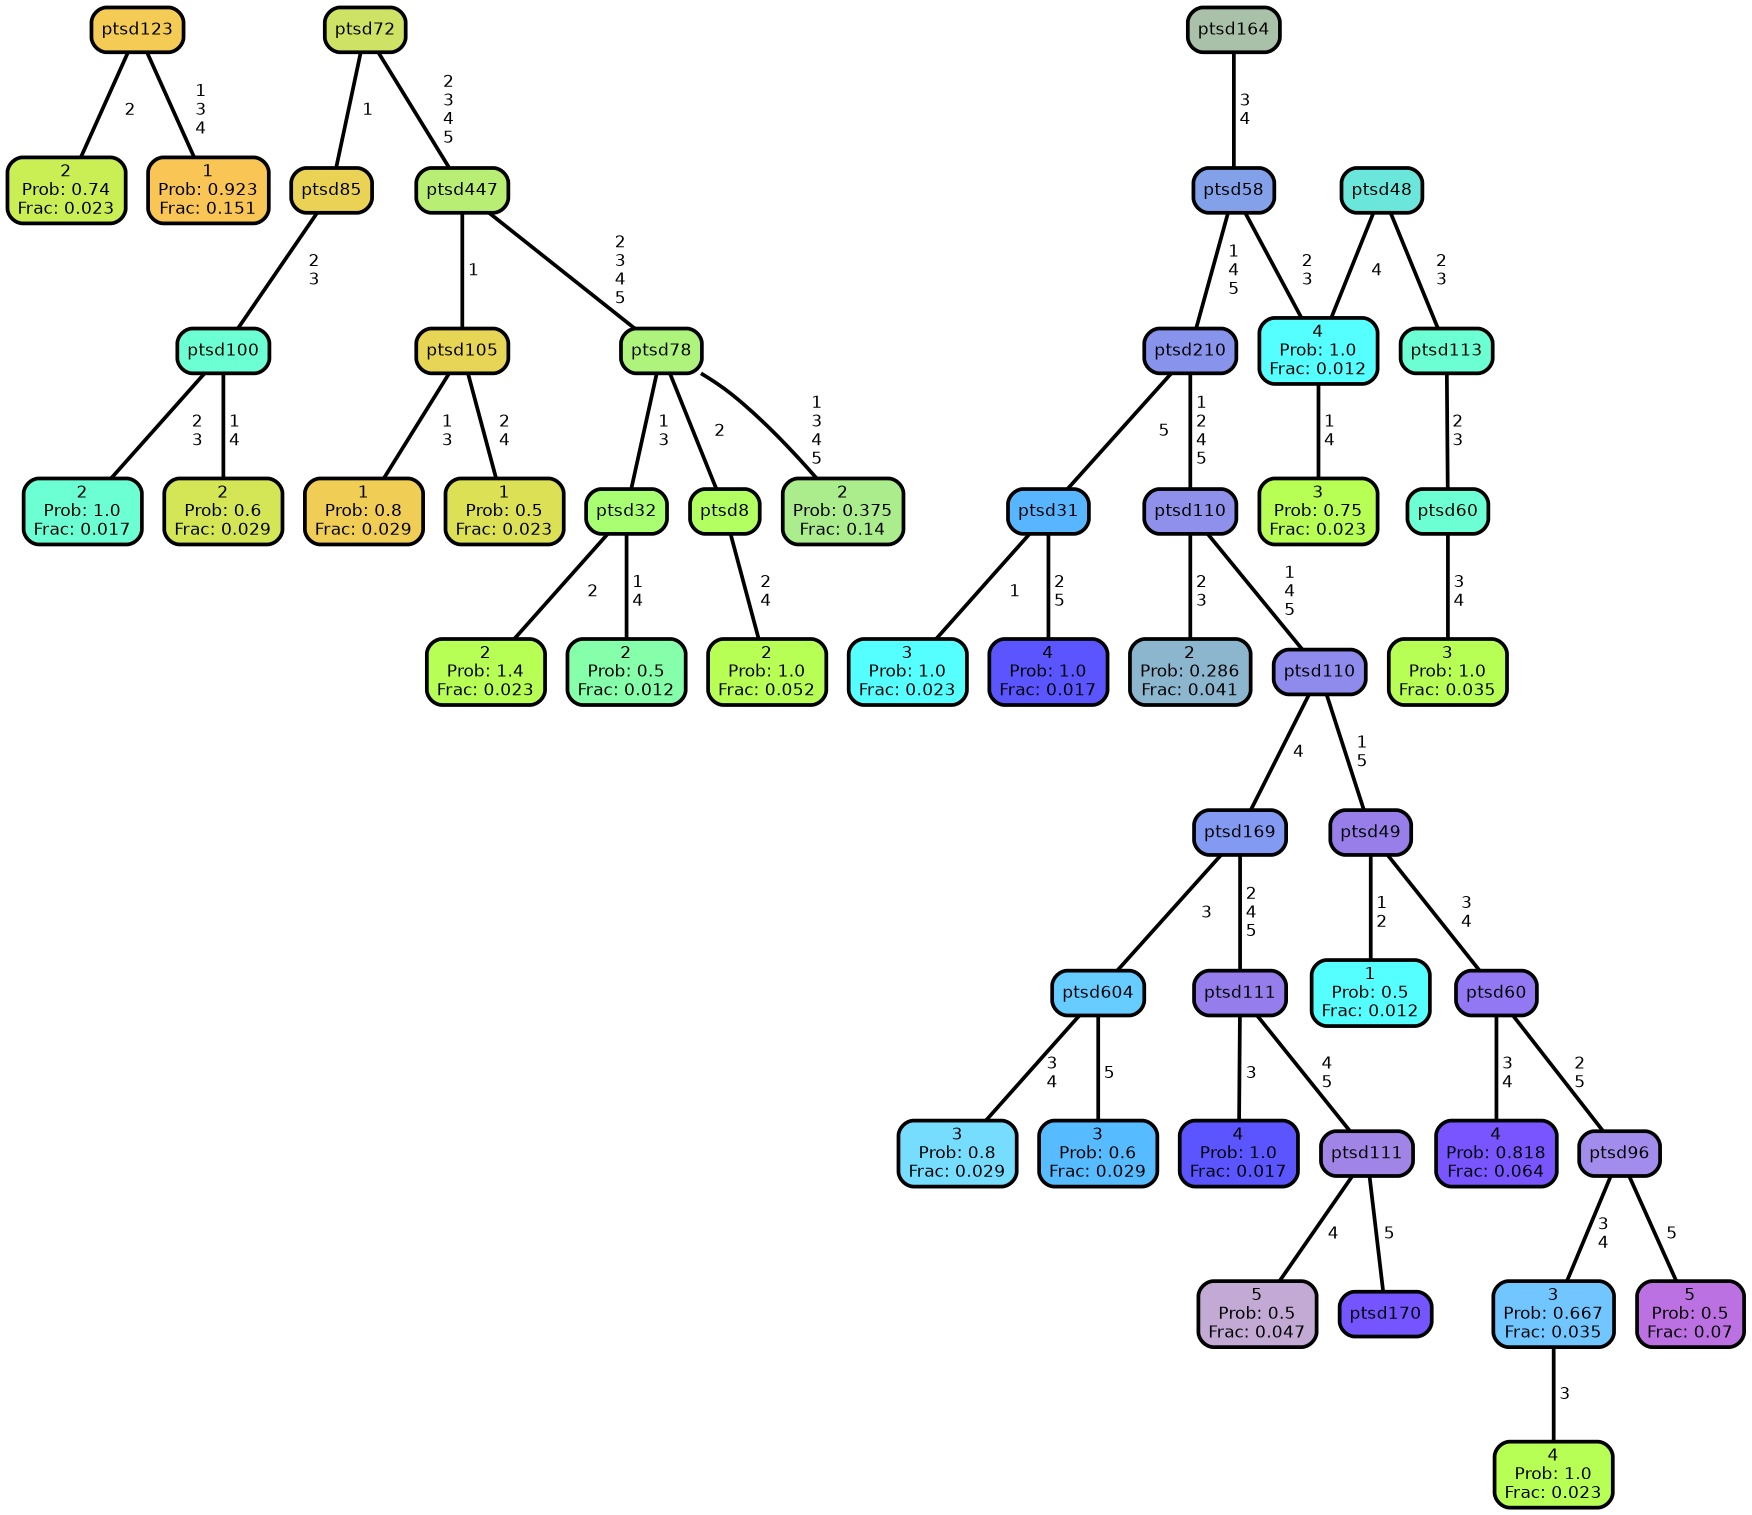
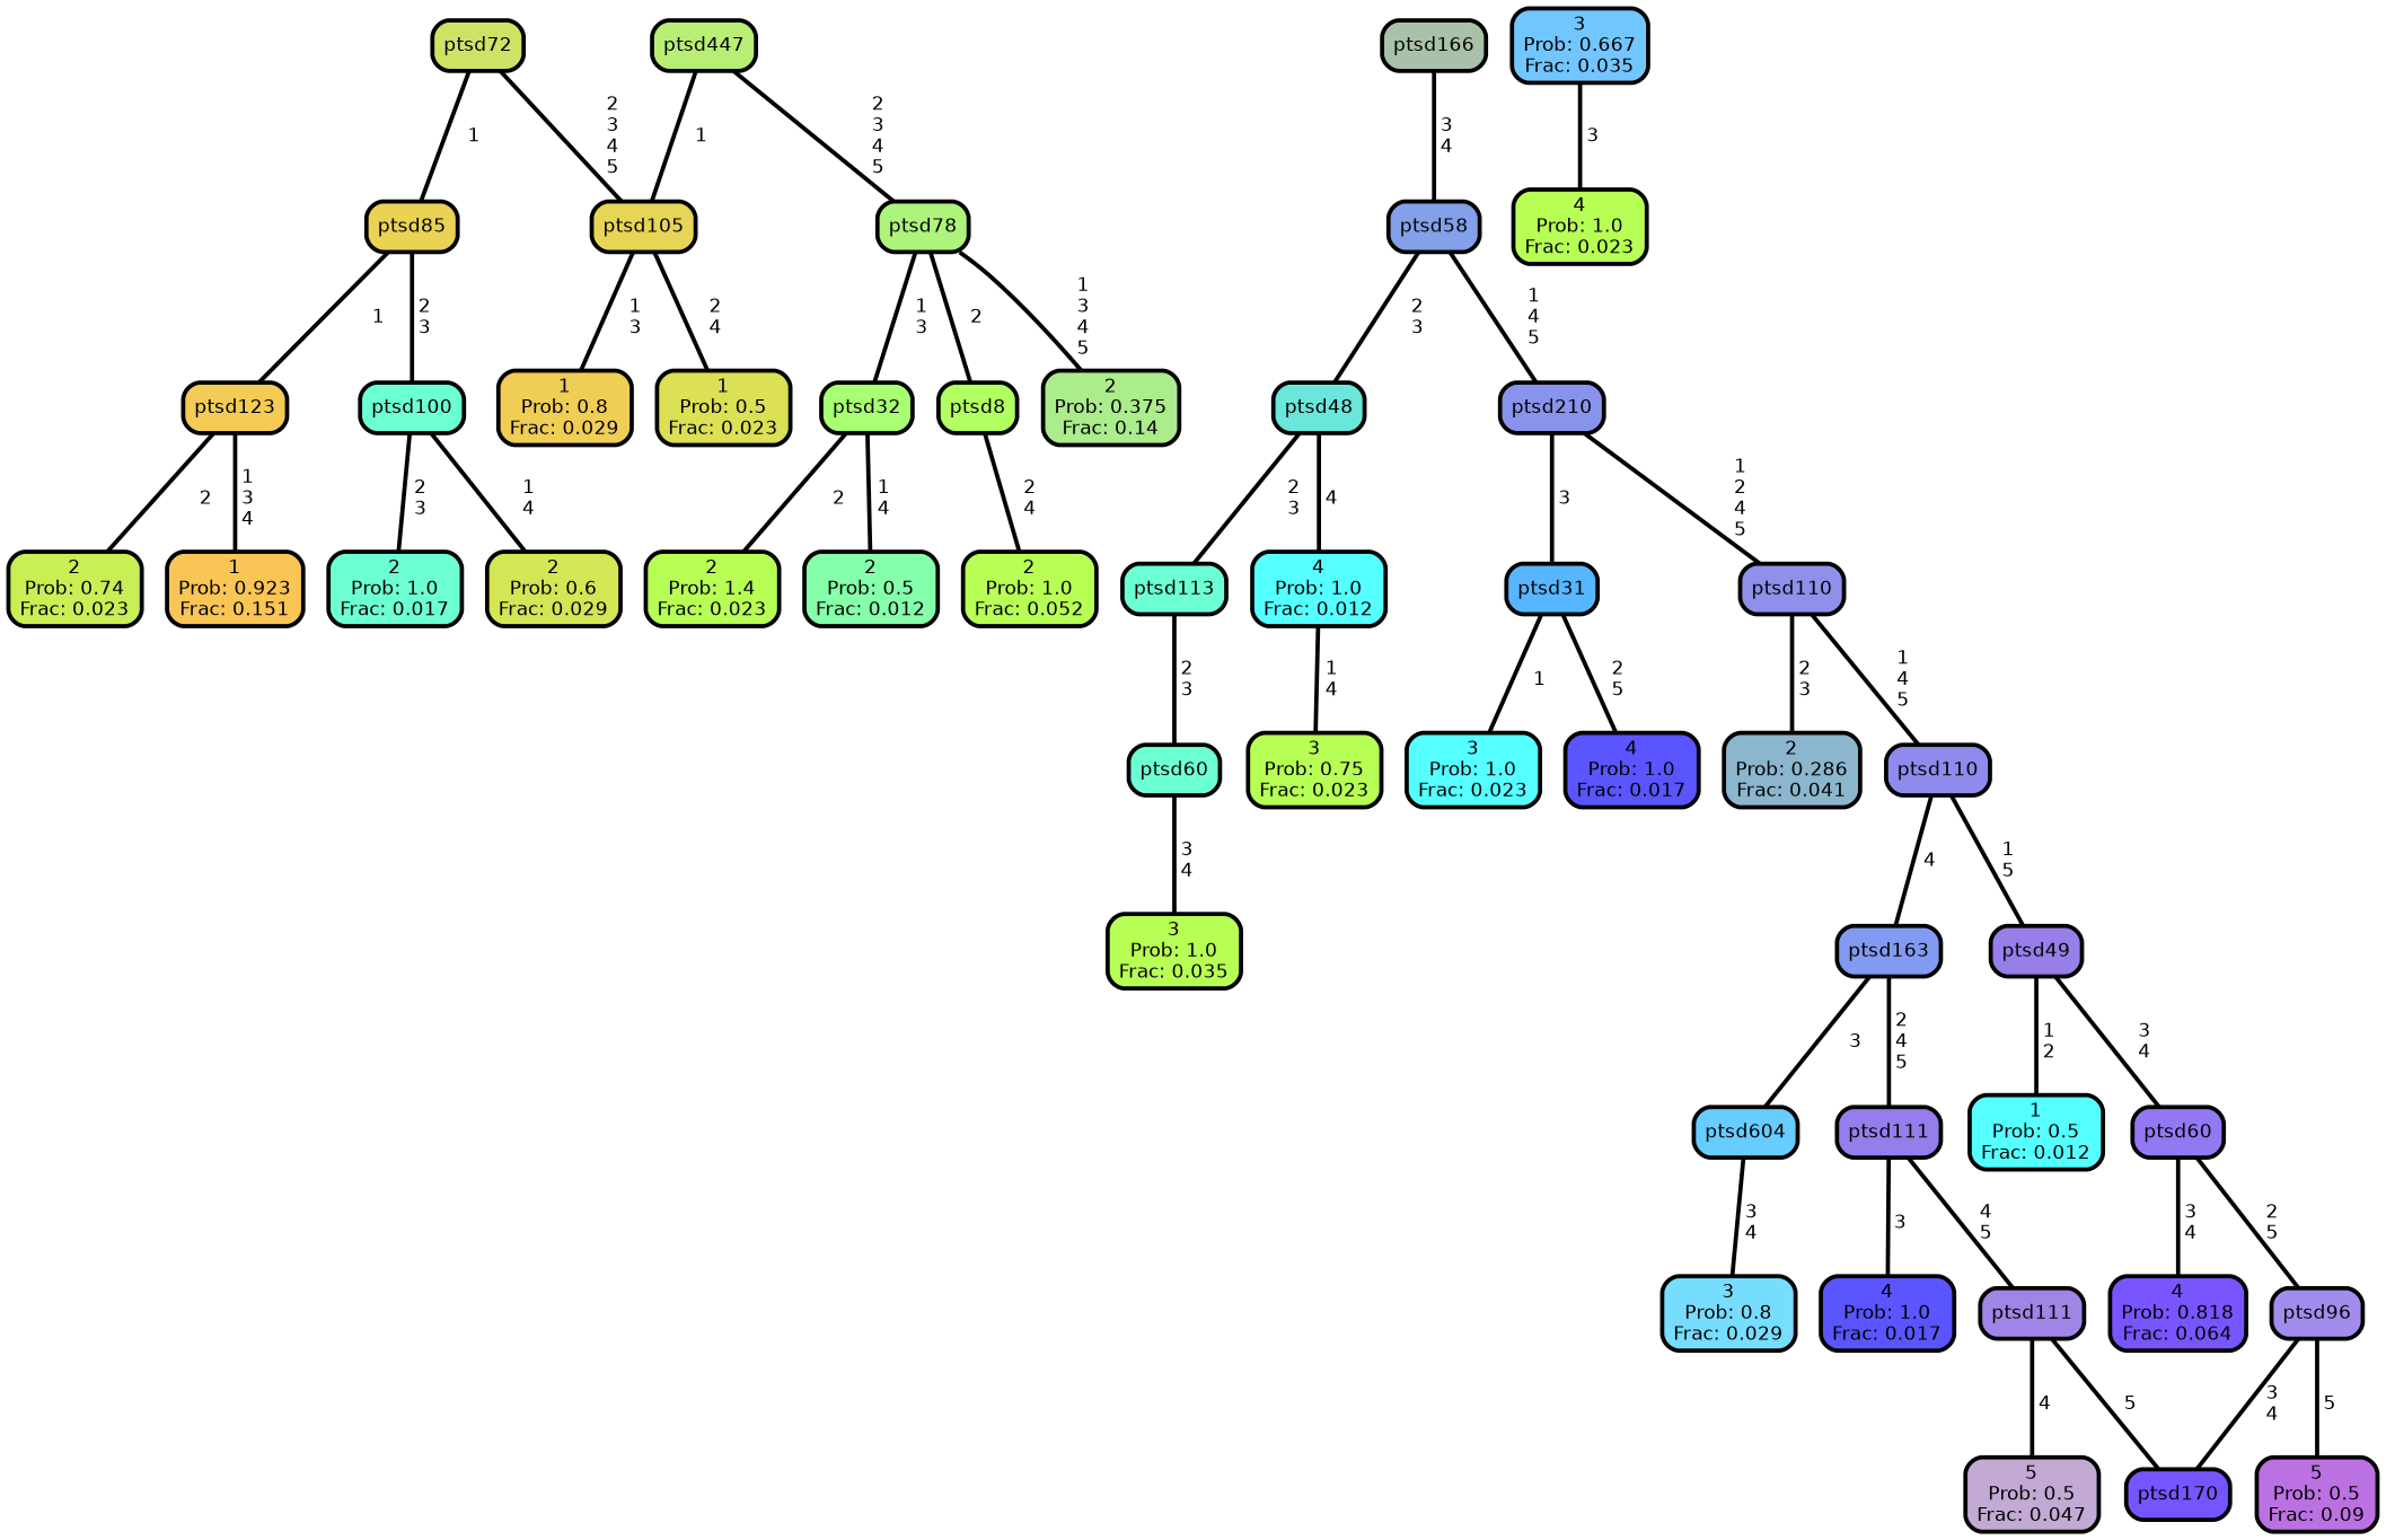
  graph {
    ranksep="0 equally"
    splines=straight
    node [color=black fillcolor="#b8ff55" fontcolor=black fontname=helvetica penwidth=3 shape=box style="filled, rounded"]
    edge [color=black fontname=helvetica penwidth=3]
    n1 [fillcolor="#c9ef55" label="2\nProb: 0.74\nFrac: 0.023"]
    n2 [fillcolor="#f3cb55" label=ptsd123]
    n3 [fillcolor="#f9c555" label="1\nProb: 0.923\nFrac: 0.151"]
    n4 [fillcolor="#ead255" label=ptsd85]
    n5 [fillcolor="#6dffd4" label=ptsd100]
    n6 [fillcolor="#6dffd4" label="2\nProb: 1.0\nFrac: 0.017"]
    n7 [fillcolor="#d4e655" label="2\nProb: 0.6\nFrac: 0.029"]
    n8 [fillcolor="#cee266" label=ptsd72]
    n9 [fillcolor="#b8ee74" label=ptsd447]
    n10 [fillcolor="#e7d555" label=ptsd105]
    n11 [fillcolor="#adf37c" label=ptsd78]
    n12 [fillcolor="#f0cd55" label="1\nProb: 0.8\nFrac: 0.029"]
    n13 [fillcolor="#dbe055" label="1\nProb: 0.5\nFrac: 0.023"]
    n14 [fillcolor="#a7ff71" label=ptsd32]
    n15 [fillcolor="#b1ff60" label=ptsd8]
    n16 [fillcolor="#abec8d" label="2\nProb: 0.375\nFrac: 0.14"]
    n17 [label="2\nProb: 1.4\nFrac: 0.023"]
    n18 [fillcolor="#86ffaa" label="2\nProb: 0.5\nFrac: 0.012"]
    n19 [label="2\nProb: 1.0\nFrac: 0.052"]
-   n20 [fillcolor="#a9c1a8" label=ptsd164]
+   n20 [fillcolor="#a9c1a8" label=ptsd166]
    n21 [fillcolor="#83a1e9" label=ptsd58]
    n22 [fillcolor="#6ae6da" label=ptsd48]
    n23 [fillcolor="#8893ec" label=ptsd210]
    n24 [fillcolor="#6dffd4" label=ptsd60]
    n25 [label="3\nProb: 1.0\nFrac: 0.035"]
    n26 [fillcolor="#6dffd4" label=ptsd113]
    n27 [label="3\nProb: 0.75\nFrac: 0.023"]
    n28 [fillcolor="#55ffff" label="4\nProb: 1.0\nFrac: 0.012"]
    n29 [fillcolor="#57b6ff" label=ptsd31]
    n30 [fillcolor="#8e90ea" label=ptsd110]
    n31 [fillcolor="#55ffff" label="3\nProb: 1.0\nFrac: 0.023"]
    n32 [fillcolor="#5a55ff" label="4\nProb: 1.0\nFrac: 0.017"]
    n33 [fillcolor="#8bb6ce" label="2\nProb: 0.286\nFrac: 0.041"]
    n34 [fillcolor="#8e8bed" label=ptsd110]
-   n35 [fillcolor="#839af2" label=ptsd169]
+   n35 [fillcolor="#839af2" label=ptsd163]
    n36 [fillcolor="#977ee9" label=ptsd49]
    n37 [fillcolor="#77ddff" label="3\nProb: 0.8\nFrac: 0.029"]
    n38 [fillcolor="#67ccff" label=ptsd604]
-   n39 [fillcolor="#57bbff" label="3\nProb: 0.6\nFrac: 0.029"]
    n40 [fillcolor="#957deb" label=ptsd111]
    n41 [fillcolor="#5a55ff" label="4\nProb: 1.0\nFrac: 0.017"]
    n42 [fillcolor="#a185e6" label=ptsd111]
    n43 [fillcolor="#c2aad4" label="5\nProb: 0.5\nFrac: 0.047"]
    n44 [fillcolor="#7555ff" label=ptsd170]
    n45 [label="4\nProb: 1.0\nFrac: 0.023"]
    n46 [fillcolor="#55ffff" label="1\nProb: 0.5\nFrac: 0.012"]
    n47 [fillcolor="#9378f3" label=ptsd60]
    n48 [fillcolor="#7855ff" label="4\nProb: 0.818\nFrac: 0.064"]
    n49 [fillcolor="#a38dec" label=ptsd96]
    n50 [fillcolor="#72c6ff" label="3\nProb: 0.667\nFrac: 0.035"]
-   n51 [fillcolor="#bc71e2" label="5\nProb: 0.5\nFrac: 0.07"]
+   n51 [fillcolor="#bc71e2" label="5\nProb: 0.5\nFrac: 0.09"]
    subgraph sub_1 {
      rank=same
    }
    n2 -- n1 [label=" 2"]
    n2 -- n3 [label=" 1\n 3\n 4"]
+   n4 -- n2 [label=" 1"]
    n4 -- n5 [label=" 2\n 3"]
    n5 -- n6 [label=" 2\n 3"]
    n5 -- n7 [label=" 1\n 4"]
    n8 -- n4 [label=" 1"]
-   n8 -- n9 [label=" 2\n 3\n 4\n 5"]
+   n8 -- n10 [label=" 2\n 3\n 4\n 5"]
    n9 -- n10 [label=" 1"]
    n9 -- n11 [label=" 2\n 3\n 4\n 5"]
    n10 -- n12 [label=" 1\n 3"]
    n10 -- n13 [label=" 2\n 4"]
    n11 -- n14 [label=" 1\n 3"]
    n11 -- n15 [label=" 2"]
    n11 -- n16 [label=" 1\n 3\n 4\n 5"]
    n14 -- n17 [label=" 2"]
    n14 -- n18 [label=" 1\n 4"]
    n15 -- n19 [label=" 2\n 4"]
    n20 -- n21 [label=" 3\n 4"]
-   n21 -- n28 [label=" 2\n 3"]
+   n21 -- n22 [label=" 2\n 3"]
    n21 -- n23 [label=" 1\n 4\n 5"]
    n22 -- n26 [label=" 2\n 3"]
    n22 -- n28 [label=" 4"]
-   n23 -- n29 [label=" 5"]
+   n23 -- n29 [label=" 3"]
    n23 -- n30 [label=" 1\n 2\n 4\n 5"]
    n24 -- n25 [label=" 3\n 4"]
    n26 -- n24 [label=" 2\n 3"]
    n28 -- n27 [label=" 1\n 4"]
    n29 -- n31 [label=" 1"]
    n29 -- n32 [label=" 2\n 5"]
    n30 -- n33 [label=" 2\n 3"]
    n30 -- n34 [label=" 1\n 4\n 5"]
    n34 -- n35 [label=" 4"]
    n34 -- n36 [label=" 1\n 5"]
    n35 -- n38 [label=" 3"]
    n35 -- n40 [label=" 2\n 4\n 5"]
    n36 -- n46 [label=" 1\n 2"]
    n36 -- n47 [label=" 3\n 4"]
    n38 -- n37 [label=" 3\n 4"]
-   n38 -- n39 [label=" 5"]
    n40 -- n41 [label=" 3"]
    n40 -- n42 [label=" 4\n 5"]
    n42 -- n43 [label=" 4"]
    n42 -- n44 [label=" 5"]
    n47 -- n48 [label=" 3\n 4"]
    n47 -- n49 [label=" 2\n 5"]
-   n49 -- n50 [label=" 3\n 4"]
+   n49 -- n44 [label=" 3\n 4"]
    n49 -- n51 [label=" 5"]
    n50 -- n45 [label=" 3"]
  }
